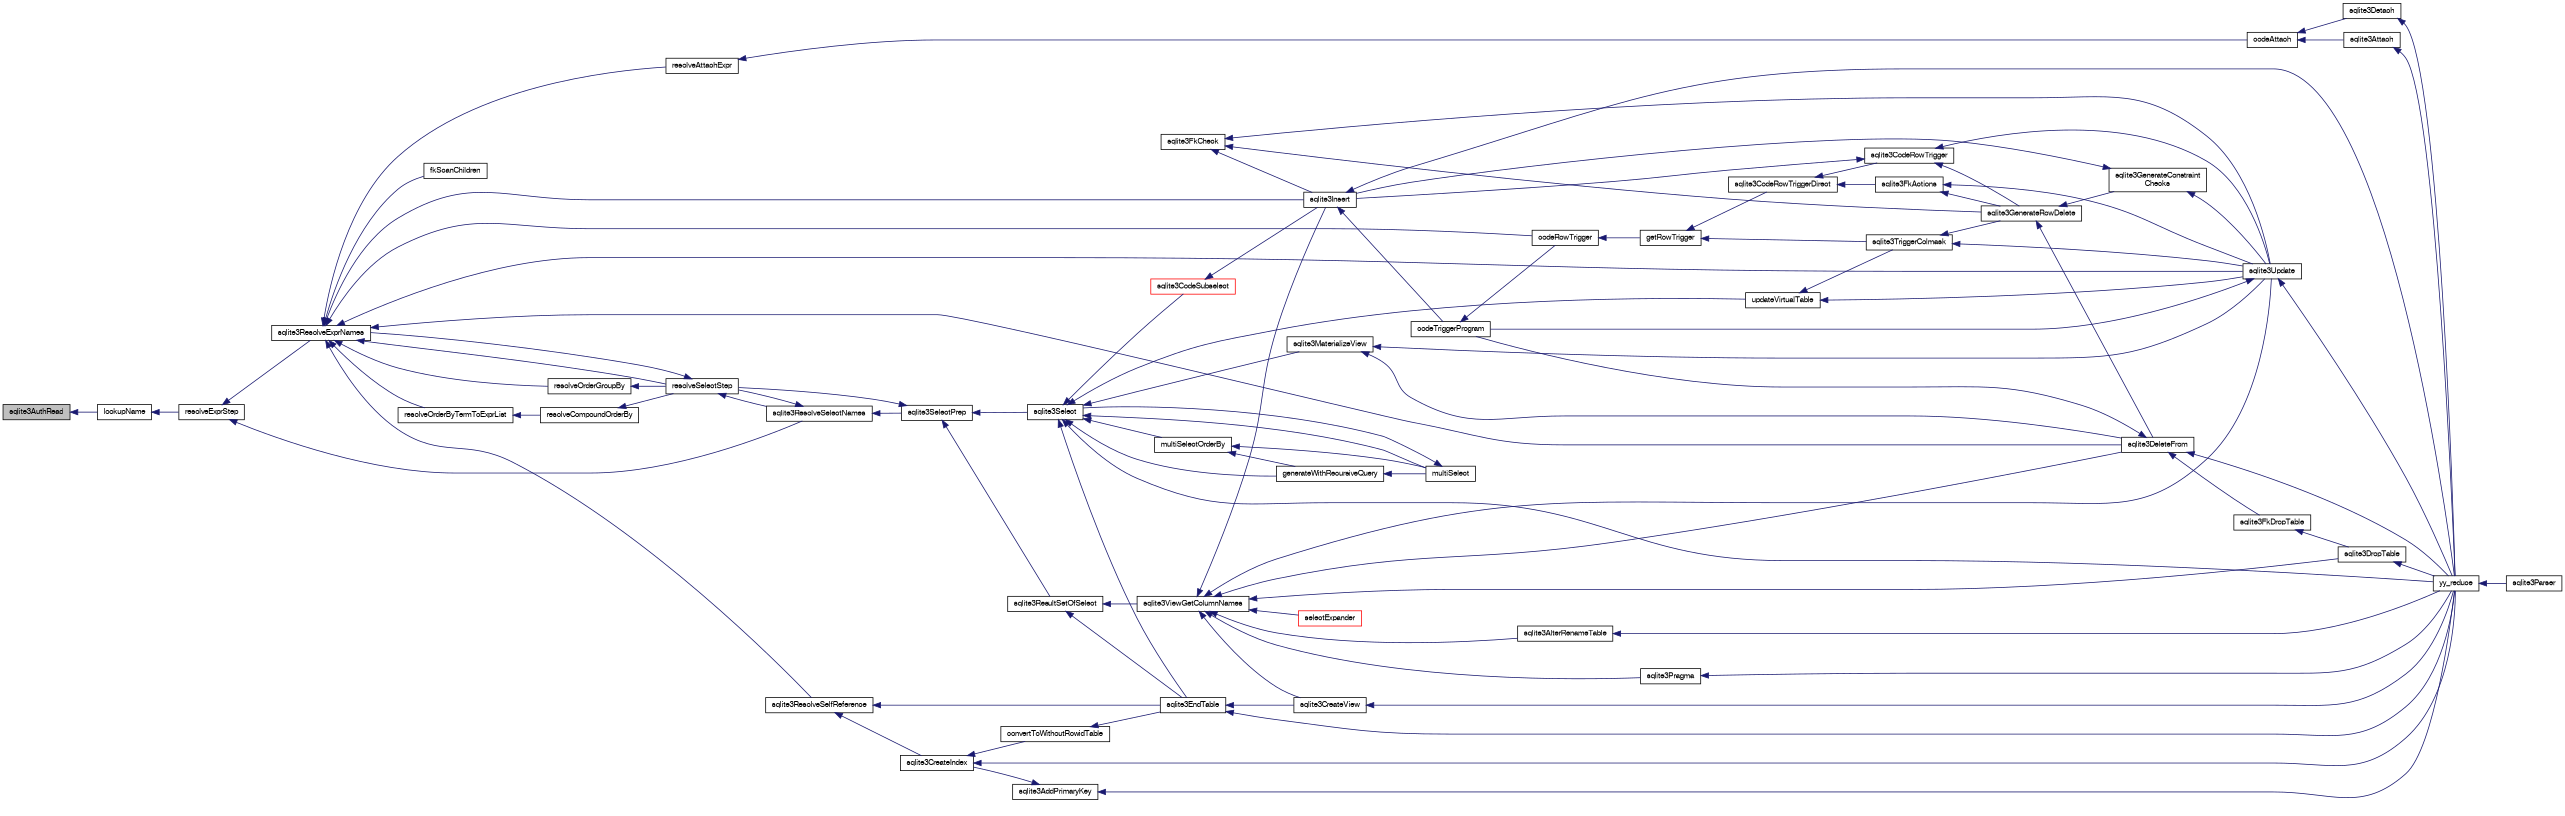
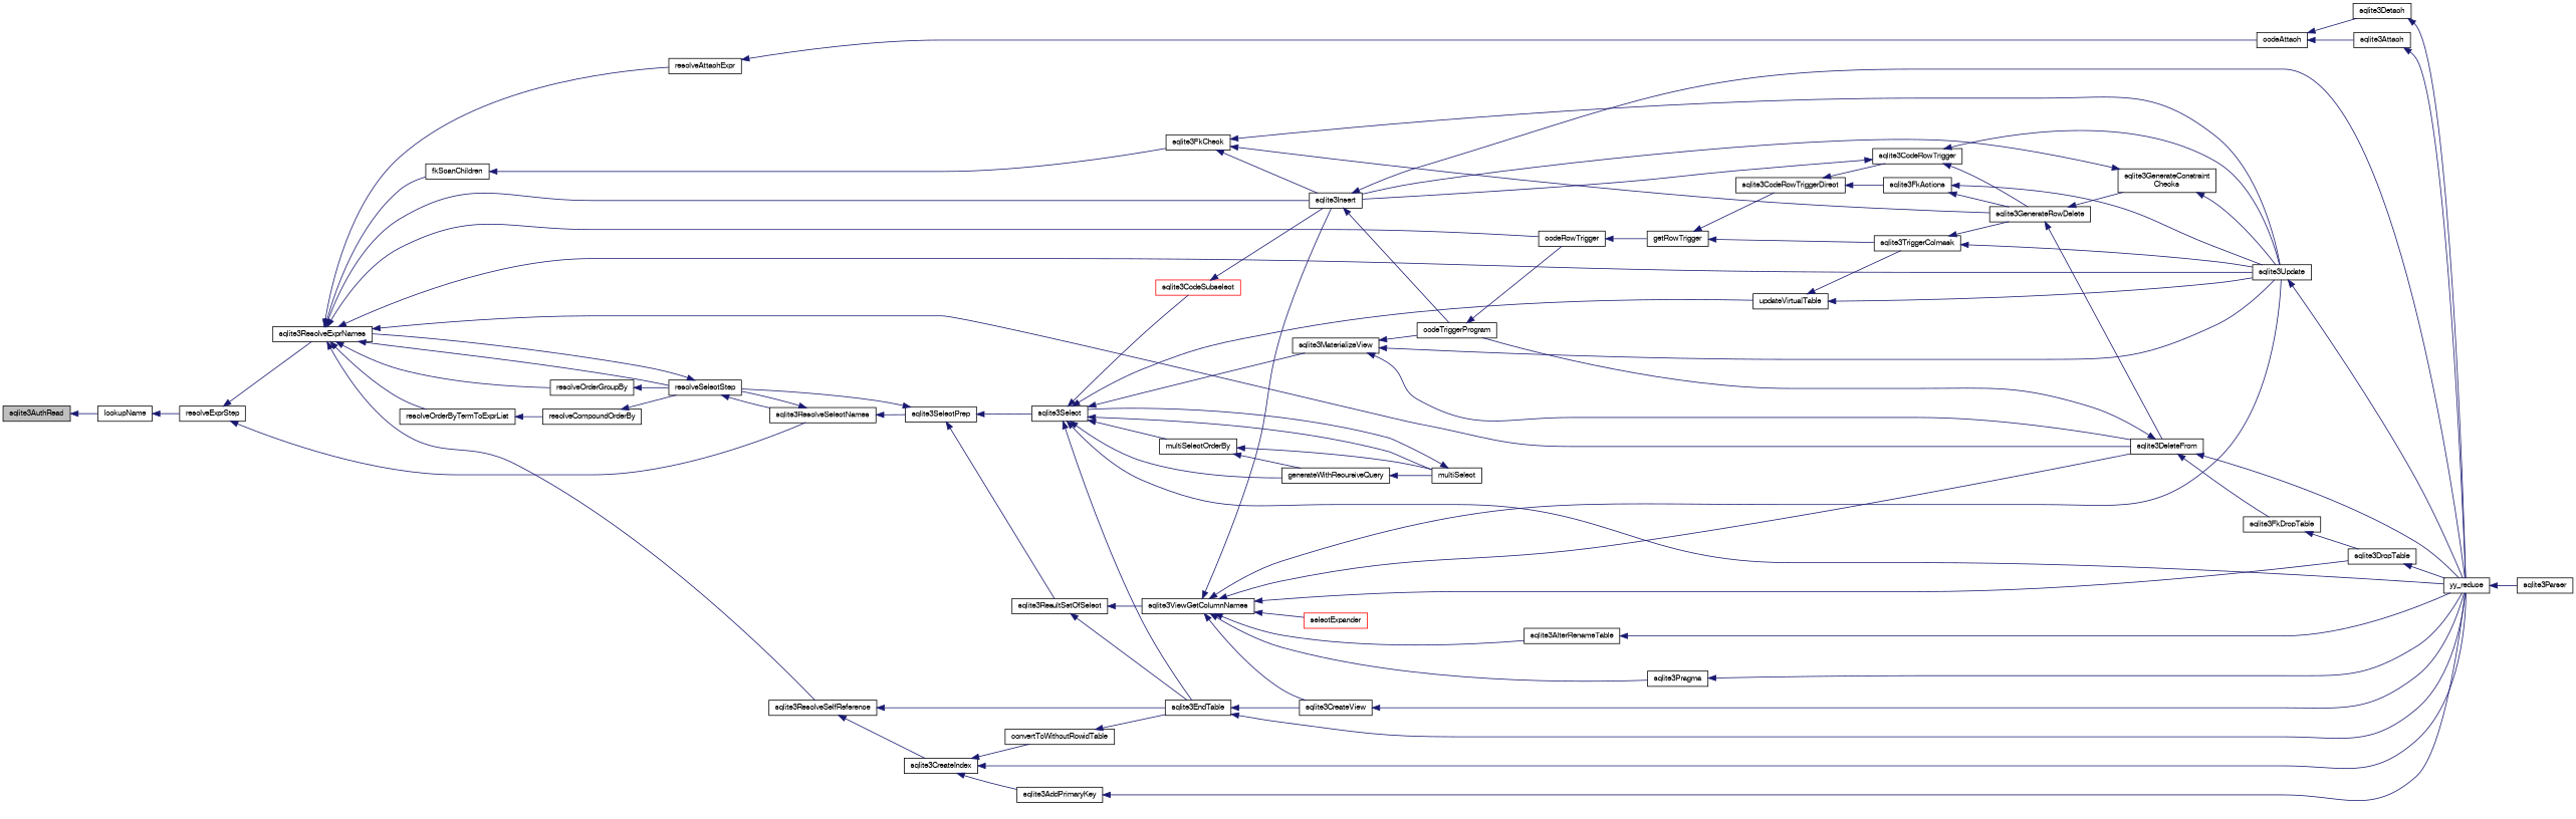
  digraph {
    rankdir=LR
    node [color=black fillcolor=white fontname=FreeSans fontsize=10 shape=record style=filled]
    edge [color=midnightblue dir=back fontname=FreeSans fontsize=10 labelfontname=FreeSans labelfontsize=10 style=solid]
    n1 [fillcolor=grey75 fontcolor=black height=0.2 label=sqlite3AuthRead width=0.4]
    n2 [height=0.2 label=lookupName width=0.4]
    n3 [height=0.2 label=resolveExprStep width=0.4]
    n4 [height=0.2 label=sqlite3ResolveExprNames width=0.4]
    n5 [height=0.2 label=sqlite3ResolveSelectNames width=0.4]
    n6 [height=0.2 label=resolveOrderByTermToExprList width=0.4]
    n7 [height=0.2 label=resolveSelectStep width=0.4]
    n8 [height=0.2 label=sqlite3DeleteFrom width=0.4]
    n9 [height=0.2 label=codeRowTrigger width=0.4]
    n10 [height=0.2 label=sqlite3Insert width=0.4]
    n11 [height=0.2 label=sqlite3Update width=0.4]
    n12 [height=0.2 label=resolveOrderGroupBy width=0.4]
    n13 [height=0.2 label=sqlite3ResolveSelfReference width=0.4]
    n14 [height=0.2 label=resolveAttachExpr width=0.4]
    n15 [height=0.2 label=fkScanChildren width=0.4]
    n16 [height=0.2 label=sqlite3SelectPrep width=0.4]
    n17 [height=0.2 label=resolveCompoundOrderBy width=0.4]
    n18 [height=0.2 label=yy_reduce width=0.4]
    n19 [height=0.2 label=sqlite3FkDropTable width=0.4]
    n20 [height=0.2 label=codeTriggerProgram width=0.4]
    n21 [height=0.2 label=getRowTrigger width=0.4]
    n22 [height=0.2 label=sqlite3EndTable width=0.4]
    n23 [height=0.2 label=sqlite3CreateIndex width=0.4]
    n24 [height=0.2 label=codeAttach width=0.4]
    n25 [height=0.2 label=sqlite3FkCheck width=0.4]
    n26 [height=0.2 label=sqlite3ResultSetOfSelect width=0.4]
    n27 [height=0.2 label=sqlite3Select width=0.4]
    n28 [height=0.2 label=sqlite3ViewGetColumnNames width=0.4]
    n29 [color=red height=0.2 label=sqlite3CodeSubselect width=0.4]
    n30 [height=0.2 label=sqlite3MaterializeView width=0.4]
    n31 [height=0.2 label=generateWithRecursiveQuery width=0.4]
    n32 [height=0.2 label=multiSelect width=0.4]
    n33 [height=0.2 label=multiSelectOrderBy width=0.4]
    n34 [height=0.2 label=updateVirtualTable width=0.4]
    n35 [height=0.2 label=sqlite3CreateView width=0.4]
    n36 [height=0.2 label=sqlite3AlterRenameTable width=0.4]
    n37 [height=0.2 label=sqlite3DropTable width=0.4]
    n38 [height=0.2 label=sqlite3Pragma width=0.4]
    n39 [color=red height=0.2 label=selectExpander width=0.4]
    n40 [height=0.2 label=sqlite3Parser width=0.4]
    n41 [height=0.2 label=sqlite3CodeRowTriggerDirect width=0.4]
    n42 [height=0.2 label=sqlite3TriggerColmask width=0.4]
    n43 [height=0.2 label=sqlite3FkActions width=0.4]
    n44 [height=0.2 label=sqlite3CodeRowTrigger width=0.4]
    n45 [height=0.2 label=sqlite3GenerateRowDelete width=0.4]
    n46 [height=0.2 label="sqlite3GenerateConstraint\lChecks" width=0.4]
    n47 [height=0.2 label=sqlite3AddPrimaryKey width=0.4]
    n48 [height=0.2 label=convertToWithoutRowidTable width=0.4]
    n49 [height=0.2 label=sqlite3Detach width=0.4]
    n50 [height=0.2 label=sqlite3Attach width=0.4]
    n1 -> n2
    n2 -> n3
    n3 -> n4
    n3 -> n5
    n4 -> n6
    n4 -> n7
    n4 -> n8
    n4 -> n9
    n4 -> n10
    n4 -> n11
    n4 -> n12
    n4 -> n13
    n4 -> n14
    n4 -> n15
    n5 -> n7
    n5 -> n16
    n6 -> n17
    n7 -> n4
    n7 -> n5
    n8 -> n18
    n8 -> n19
    n8 -> n20
    n9 -> n21
    n10 -> n18
    n10 -> n20
    n11 -> n18
-   n11 -> n20
+   n30 -> n20
    n12 -> n7
    n13 -> n22
    n13 -> n23
    n14 -> n24
+   n15 -> n25
    n16 -> n7
    n16 -> n26
    n16 -> n27
    n17 -> n7
    n18 -> n40
    n19 -> n37
    n20 -> n9
    n21 -> n41
    n21 -> n42
    n22 -> n18
    n22 -> n35
    n23 -> n18
-   n47 -> n23
+   n23 -> n47
    n23 -> n48
    n24 -> n49
    n24 -> n50
    n25 -> n10
    n25 -> n11
    n25 -> n45
    n26 -> n22
    n26 -> n28
    n27 -> n18
    n27 -> n22
    n27 -> n29
    n27 -> n30
    n27 -> n31
    n27 -> n32
    n27 -> n33
    n27 -> n34
    n28 -> n8
    n28 -> n10
    n28 -> n11
    n28 -> n35
    n28 -> n36
    n28 -> n37
    n28 -> n38
    n28 -> n39
    n29 -> n10
    n30 -> n8
    n30 -> n11
    n31 -> n32
    n32 -> n27
    n33 -> n31
    n33 -> n32
    n34 -> n11
    n34 -> n42
    n35 -> n18
    n36 -> n18
    n37 -> n18
    n38 -> n18
    n41 -> n43
    n41 -> n44
    n42 -> n11
    n42 -> n45
    n43 -> n11
    n43 -> n45
    n44 -> n10
    n44 -> n11
    n44 -> n45
    n45 -> n8
    n45 -> n46
    n46 -> n10
    n46 -> n11
    n47 -> n18
    n48 -> n22
    n49 -> n18
    n50 -> n18
  }
